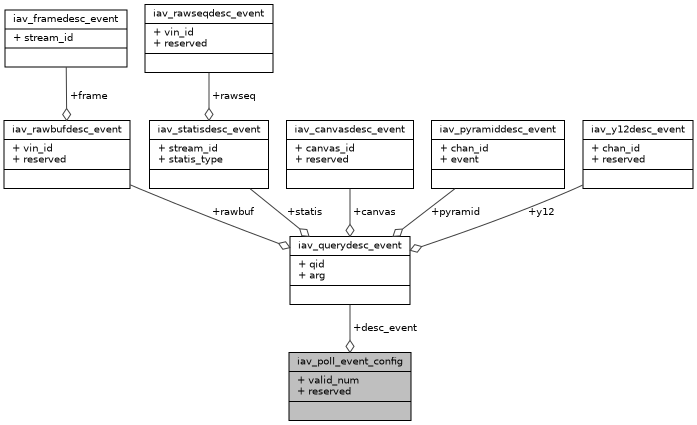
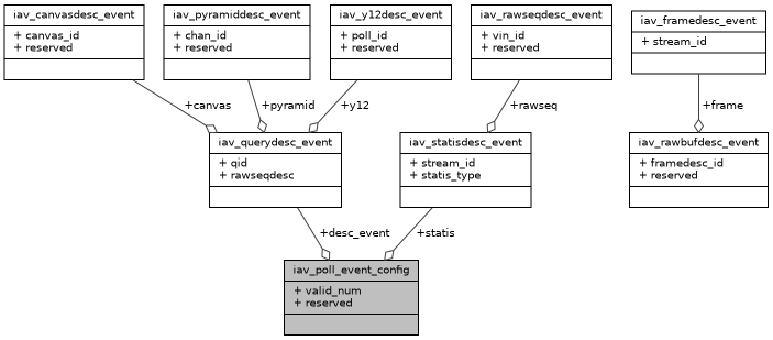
  digraph {
    node [color=black fontname=Helvetica fontsize=10 shape=record]
    edge [arrowhead=odiamond color=grey25 fontname=Helvetica fontsize=10 labelfontname=Helvetica labelfontsize=10 style=solid]
    n1 [fillcolor=grey75 fontcolor=black height=0.2 label="{iav_poll_event_config\n|+ valid_num\l+ reserved\l|}" style=filled width=0.4]
-   n2 [height=0.2 label="{iav_querydesc_event\n|+ qid\l+ arg\l|}" width=0.4]
+   n2 [height=0.2 label="{iav_querydesc_event\n|+ qid\l+ rawseqdesc\l|}" width=0.4]
    n3 [height=0.2 label="{iav_framedesc_event\n|+ stream_id\l|}" width=0.4]
-   n4 [height=0.2 label="{iav_rawbufdesc_event\n|+ vin_id\l+ reserved\l|}" width=0.4]
+   n4 [height=0.2 label="{iav_rawbufdesc_event\n|+ framedesc_id\l+ reserved\l|}" width=0.4]
    n5 [height=0.2 label="{iav_statisdesc_event\n|+ stream_id\l+ statis_type\l|}" width=0.4]
    n6 [height=0.2 label="{iav_rawseqdesc_event\n|+ vin_id\l+ reserved\l|}" width=0.4]
    n7 [height=0.2 label="{iav_canvasdesc_event\n|+ canvas_id\l+ reserved\l|}" width=0.4]
-   n8 [height=0.2 label="{iav_pyramiddesc_event\n|+ chan_id\l+ event\l|}" width=0.4]
-   n9 [height=0.2 label="{iav_y12desc_event\n|+ chan_id\l+ reserved\l|}" width=0.4]
+   n8 [height=0.2 label="{iav_pyramiddesc_event\n|+ chan_id\l+ reserved\l|}" width=0.4]
+   n9 [height=0.2 label="{iav_y12desc_event\n|+ poll_id\l+ reserved\l|}" width=0.4]
    n2 -> n1 [label=" +desc_event"]
    n3 -> n4 [label=" +frame"]
-   n4 -> n2 [label=" +rawbuf"]
-   n5 -> n2 [label=" +statis"]
+   n5 -> n1 [label=" +statis"]
    n6 -> n5 [label=" +rawseq"]
    n7 -> n2 [label=" +canvas"]
    n8 -> n2 [label=" +pyramid"]
    n9 -> n2 [label=" +y12"]
  }
